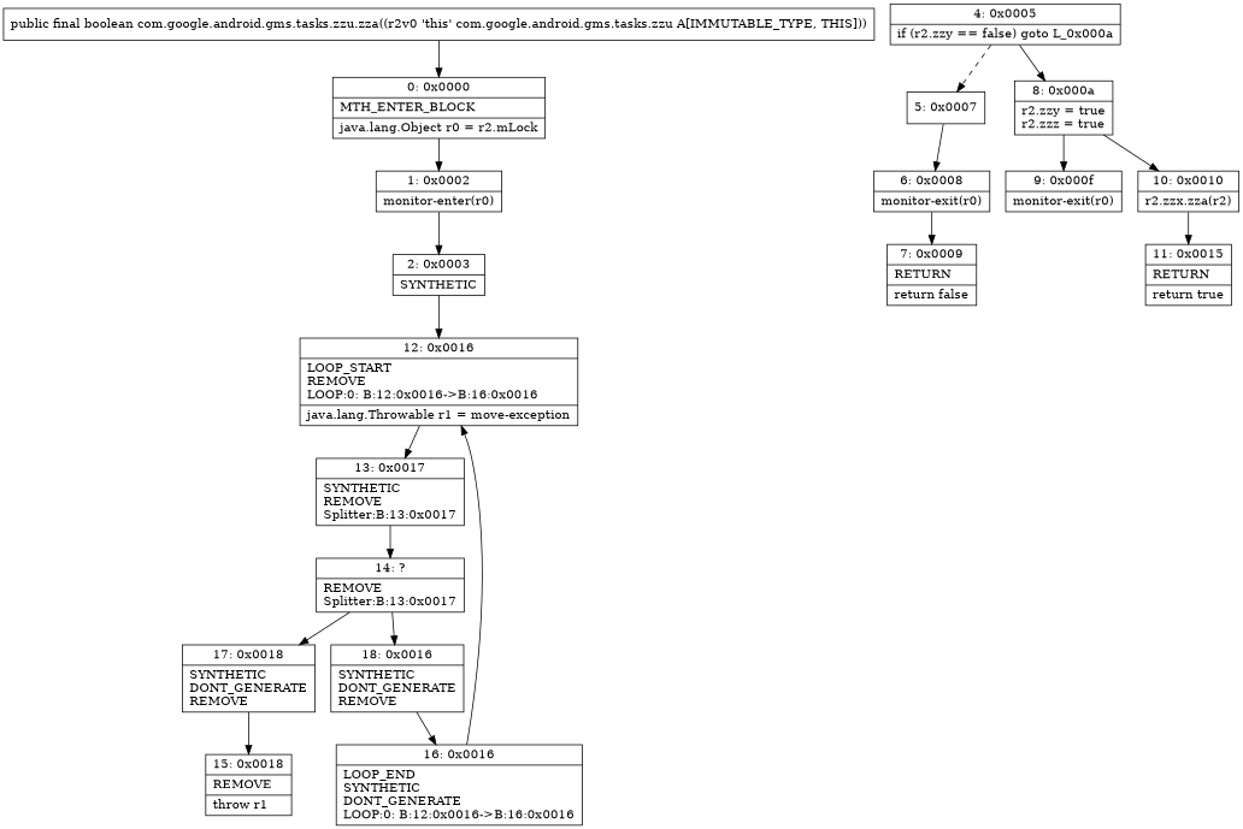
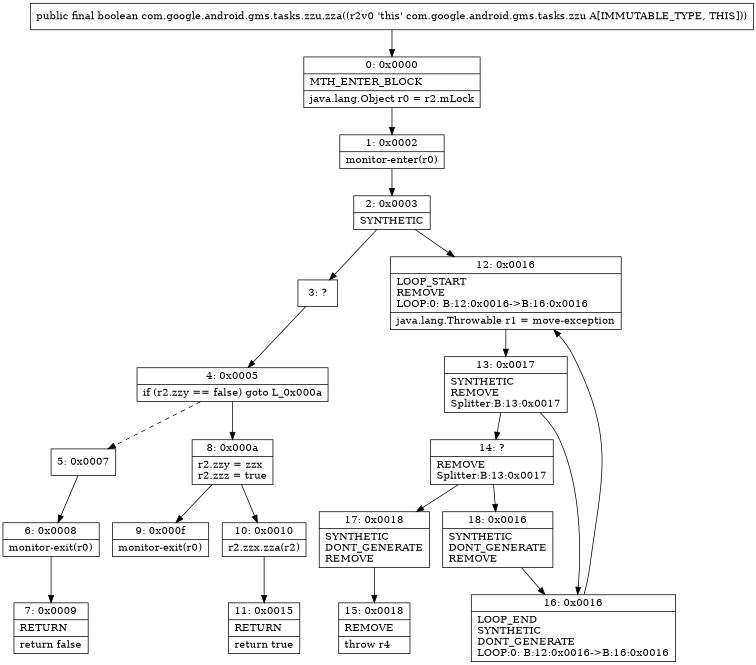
  digraph {
    node [shape=record]
    n1 [label="{0\:\ 0x0000|MTH_ENTER_BLOCK\l|java.lang.Object r0 = r2.mLock\l}"]
    n2 [label="{1\:\ 0x0002|monitor\-enter(r0)\l}"]
    n3 [label="{2\:\ 0x0003|SYNTHETIC\l}"]
+   n4 [label="{3\:\ ?}"]
    n5 [label="{12\:\ 0x0016|LOOP_START\lREMOVE\lLOOP:0: B:12:0x0016\-\>B:16:0x0016\l|java.lang.Throwable r1 = move\-exception\l}"]
    n6 [label="{4\:\ 0x0005|if (r2.zzy == false) goto L_0x000a\l}"]
    n7 [label="{13\:\ 0x0017|SYNTHETIC\lREMOVE\lSplitter:B:13:0x0017\l}"]
    n8 [label="{5\:\ 0x0007}"]
-   n9 [label="{8\:\ 0x000a|r2.zzy = true\lr2.zzz = true\l}"]
+   n9 [label="{8\:\ 0x000a|r2.zzy = zzx\lr2.zzz = true\l}"]
    n10 [label="{6\:\ 0x0008|monitor\-exit(r0)\l}"]
    n11 [label="{9\:\ 0x000f|monitor\-exit(r0)\l}"]
    n12 [label="{10\:\ 0x0010|r2.zzx.zza(r2)\l}"]
    n13 [label="{7\:\ 0x0009|RETURN\l|return false\l}"]
    n14 [label="{11\:\ 0x0015|RETURN\l|return true\l}"]
    n15 [label="{14\:\ ?|REMOVE\lSplitter:B:13:0x0017\l}"]
    n16 [label="{16\:\ 0x0016|LOOP_END\lSYNTHETIC\lDONT_GENERATE\lLOOP:0: B:12:0x0016\-\>B:16:0x0016\l}"]
    n17 [label="{17\:\ 0x0018|SYNTHETIC\lDONT_GENERATE\lREMOVE\l}"]
    n18 [label="{18\:\ 0x0016|SYNTHETIC\lDONT_GENERATE\lREMOVE\l}"]
-   n19 [label="{15\:\ 0x0018|REMOVE\l|throw r1\l}"]
+   n19 [label="{15\:\ 0x0018|REMOVE\l|throw r4\l}"]
    n20 [label="{public final boolean com.google.android.gms.tasks.zzu.zza((r2v0 'this' com.google.android.gms.tasks.zzu A[IMMUTABLE_TYPE, THIS])) }"]
    n1 -> n2
    n2 -> n3
+   n3 -> n4
    n3 -> n5
+   n4 -> n6
    n5 -> n7
    n6 -> n8 [style=dashed]
    n6 -> n9
    n7 -> n15
+   n7 -> n16
    n8 -> n10
    n9 -> n11
    n9 -> n12
    n10 -> n13
    n12 -> n14
    n15 -> n17
    n15 -> n18
    n16 -> n5
    n17 -> n19
    n18 -> n16
    n20 -> n1
  }
